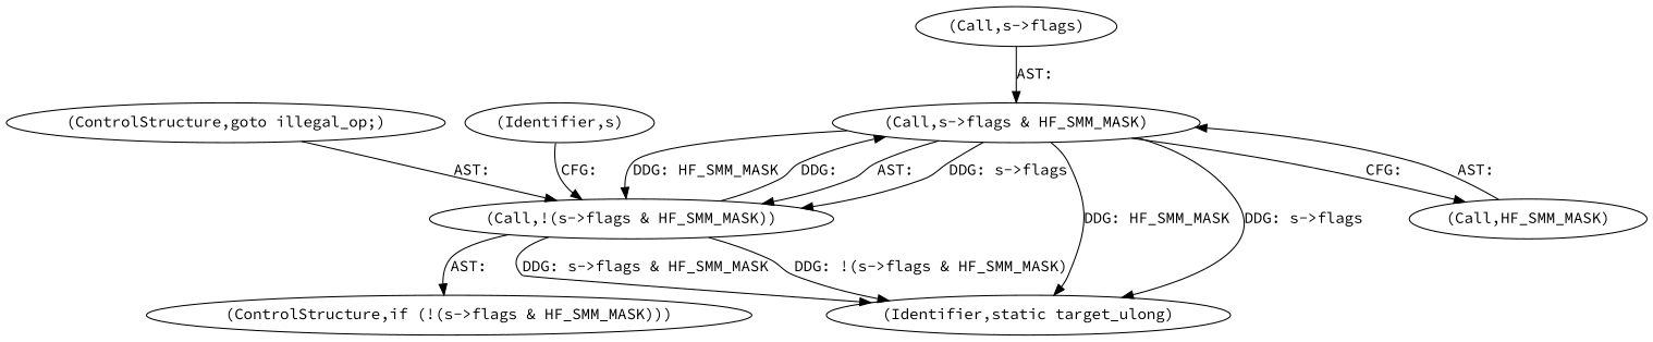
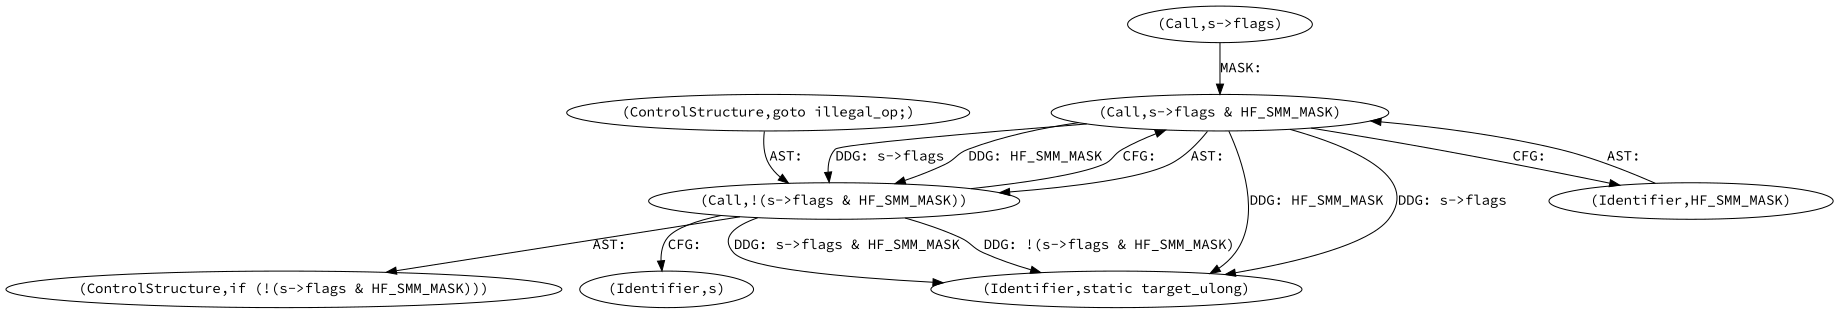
  digraph {
    fontname="Source Code Pro"
    node [fontname="Source Code Pro"]
    edge [fontname="Source Code Pro"]
    n1 [label="(Call,s->flags & HF_SMM_MASK)"]
    n2 [label="(Call,!(s->flags & HF_SMM_MASK))"]
    n3 [label="(Identifier,static target_ulong)"]
-   n4 [label="(Call,HF_SMM_MASK)"]
+   n4 [label="(Identifier,HF_SMM_MASK)"]
    n5 [label="(ControlStructure,if (!(s->flags & HF_SMM_MASK)))"]
    n6 [label="(ControlStructure,goto illegal_op;)"]
    n7 [label="(Identifier,s)"]
    n8 [label="(Call,s->flags)"]
    n1 -> n2 [label="AST: "]
    n1 -> n2 [label="DDG: s->flags"]
    n1 -> n2 [label="DDG: HF_SMM_MASK"]
    n1 -> n3 [label="DDG: HF_SMM_MASK"]
    n1 -> n3 [label="DDG: s->flags"]
    n1 -> n4 [label="CFG: "]
-   n2 -> n1 [label="DDG: "]
+   n2 -> n1 [label="CFG: "]
    n2 -> n3 [label="DDG: s->flags & HF_SMM_MASK"]
    n2 -> n3 [label="DDG: !(s->flags & HF_SMM_MASK)"]
    n2 -> n5 [label="AST: "]
    n4 -> n1 [label="AST: "]
    n6 -> n2 [label="AST: "]
-   n7 -> n2 [label="CFG: "]
-   n8 -> n1 [label="AST: "]
+   n2 -> n7 [label="CFG: "]
+   n8 -> n1 [label="MASK: "]
  }
